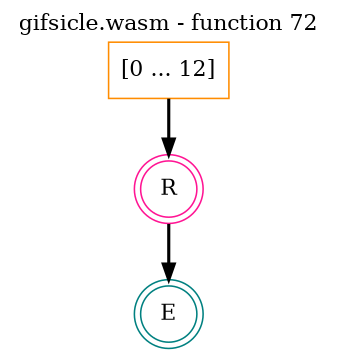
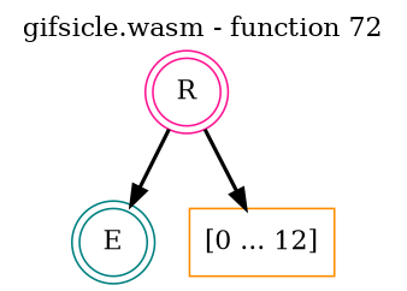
  digraph {
    label="gifsicle.wasm - function 72"
    labelfontcolor=black
    labelfontname=Helvetica
    labelfontsize=16
    labelloc=t
    node [shape=doublecircle]
    edge [style=bold]
    E [color=teal]
    R [color=deeppink]
    n3 [color=darkorange label="[0 ... 12]" shape=box style=solid]
    R -> E
-   n3 -> R
+   R -> n3
  }
